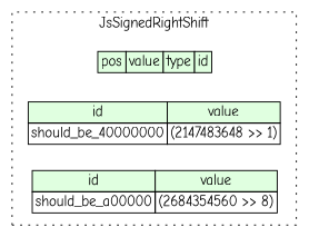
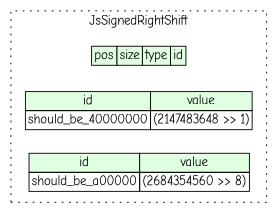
  digraph {
    rankdir=LR
    fontname="Comic Neue"
    node [shape=plaintext fontname="Comic Neue"]
-   n1 [label=<<TABLE BORDER="0" CELLBORDER="1" CELLSPACING="0"> 			<TR><TD BGCOLOR="#E0FFE0">pos</TD><TD BGCOLOR="#E0FFE0">value</TD><TD BGCOLOR="#E0FFE0">type</TD><TD BGCOLOR="#E0FFE0">id</TD></TR> 		</TABLE>>]
+   n1 [label=<<TABLE BORDER="0" CELLBORDER="1" CELLSPACING="0"> 			<TR><TD BGCOLOR="#E0FFE0">pos</TD><TD BGCOLOR="#E0FFE0">size</TD><TD BGCOLOR="#E0FFE0">type</TD><TD BGCOLOR="#E0FFE0">id</TD></TR> 		</TABLE>>]
    n2 [label=<<TABLE BORDER="0" CELLBORDER="1" CELLSPACING="0"> 			<TR><TD BGCOLOR="#E0FFE0">id</TD><TD BGCOLOR="#E0FFE0">value</TD></TR> 			<TR><TD>should_be_40000000</TD><TD>(2147483648 &gt;&gt; 1)</TD></TR> 		</TABLE>>]
    n3 [label=<<TABLE BORDER="0" CELLBORDER="1" CELLSPACING="0"> 			<TR><TD BGCOLOR="#E0FFE0">id</TD><TD BGCOLOR="#E0FFE0">value</TD></TR> 			<TR><TD>should_be_a00000</TD><TD>(2684354560 &gt;&gt; 8)</TD></TR> 		</TABLE>>]
    subgraph cluster_1 {
      label=JsSignedRightShift
      style=dotted
      n1
      n2
      n3
    }
  }
